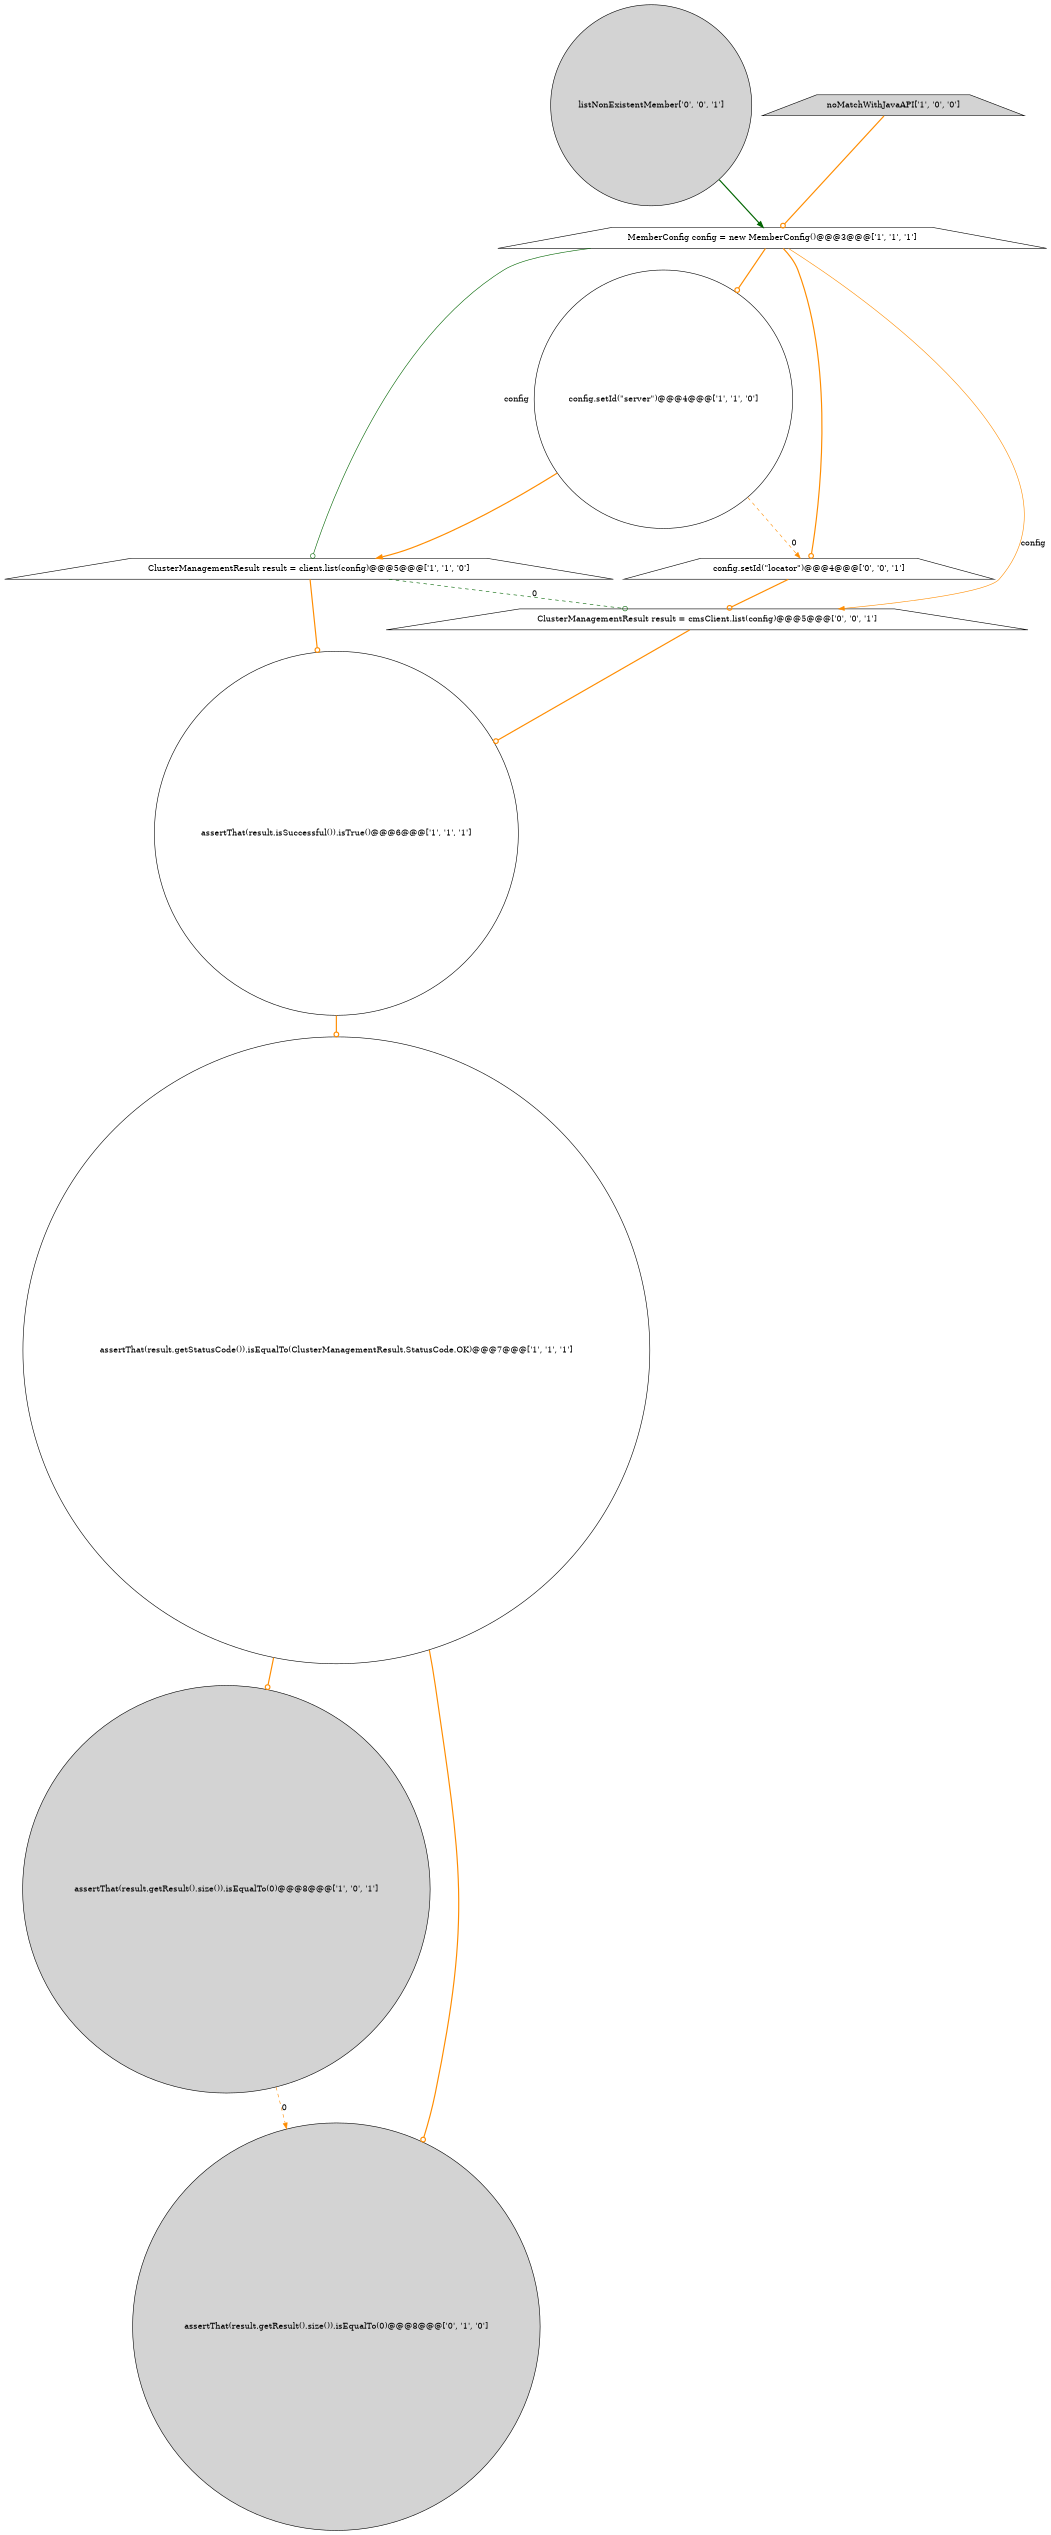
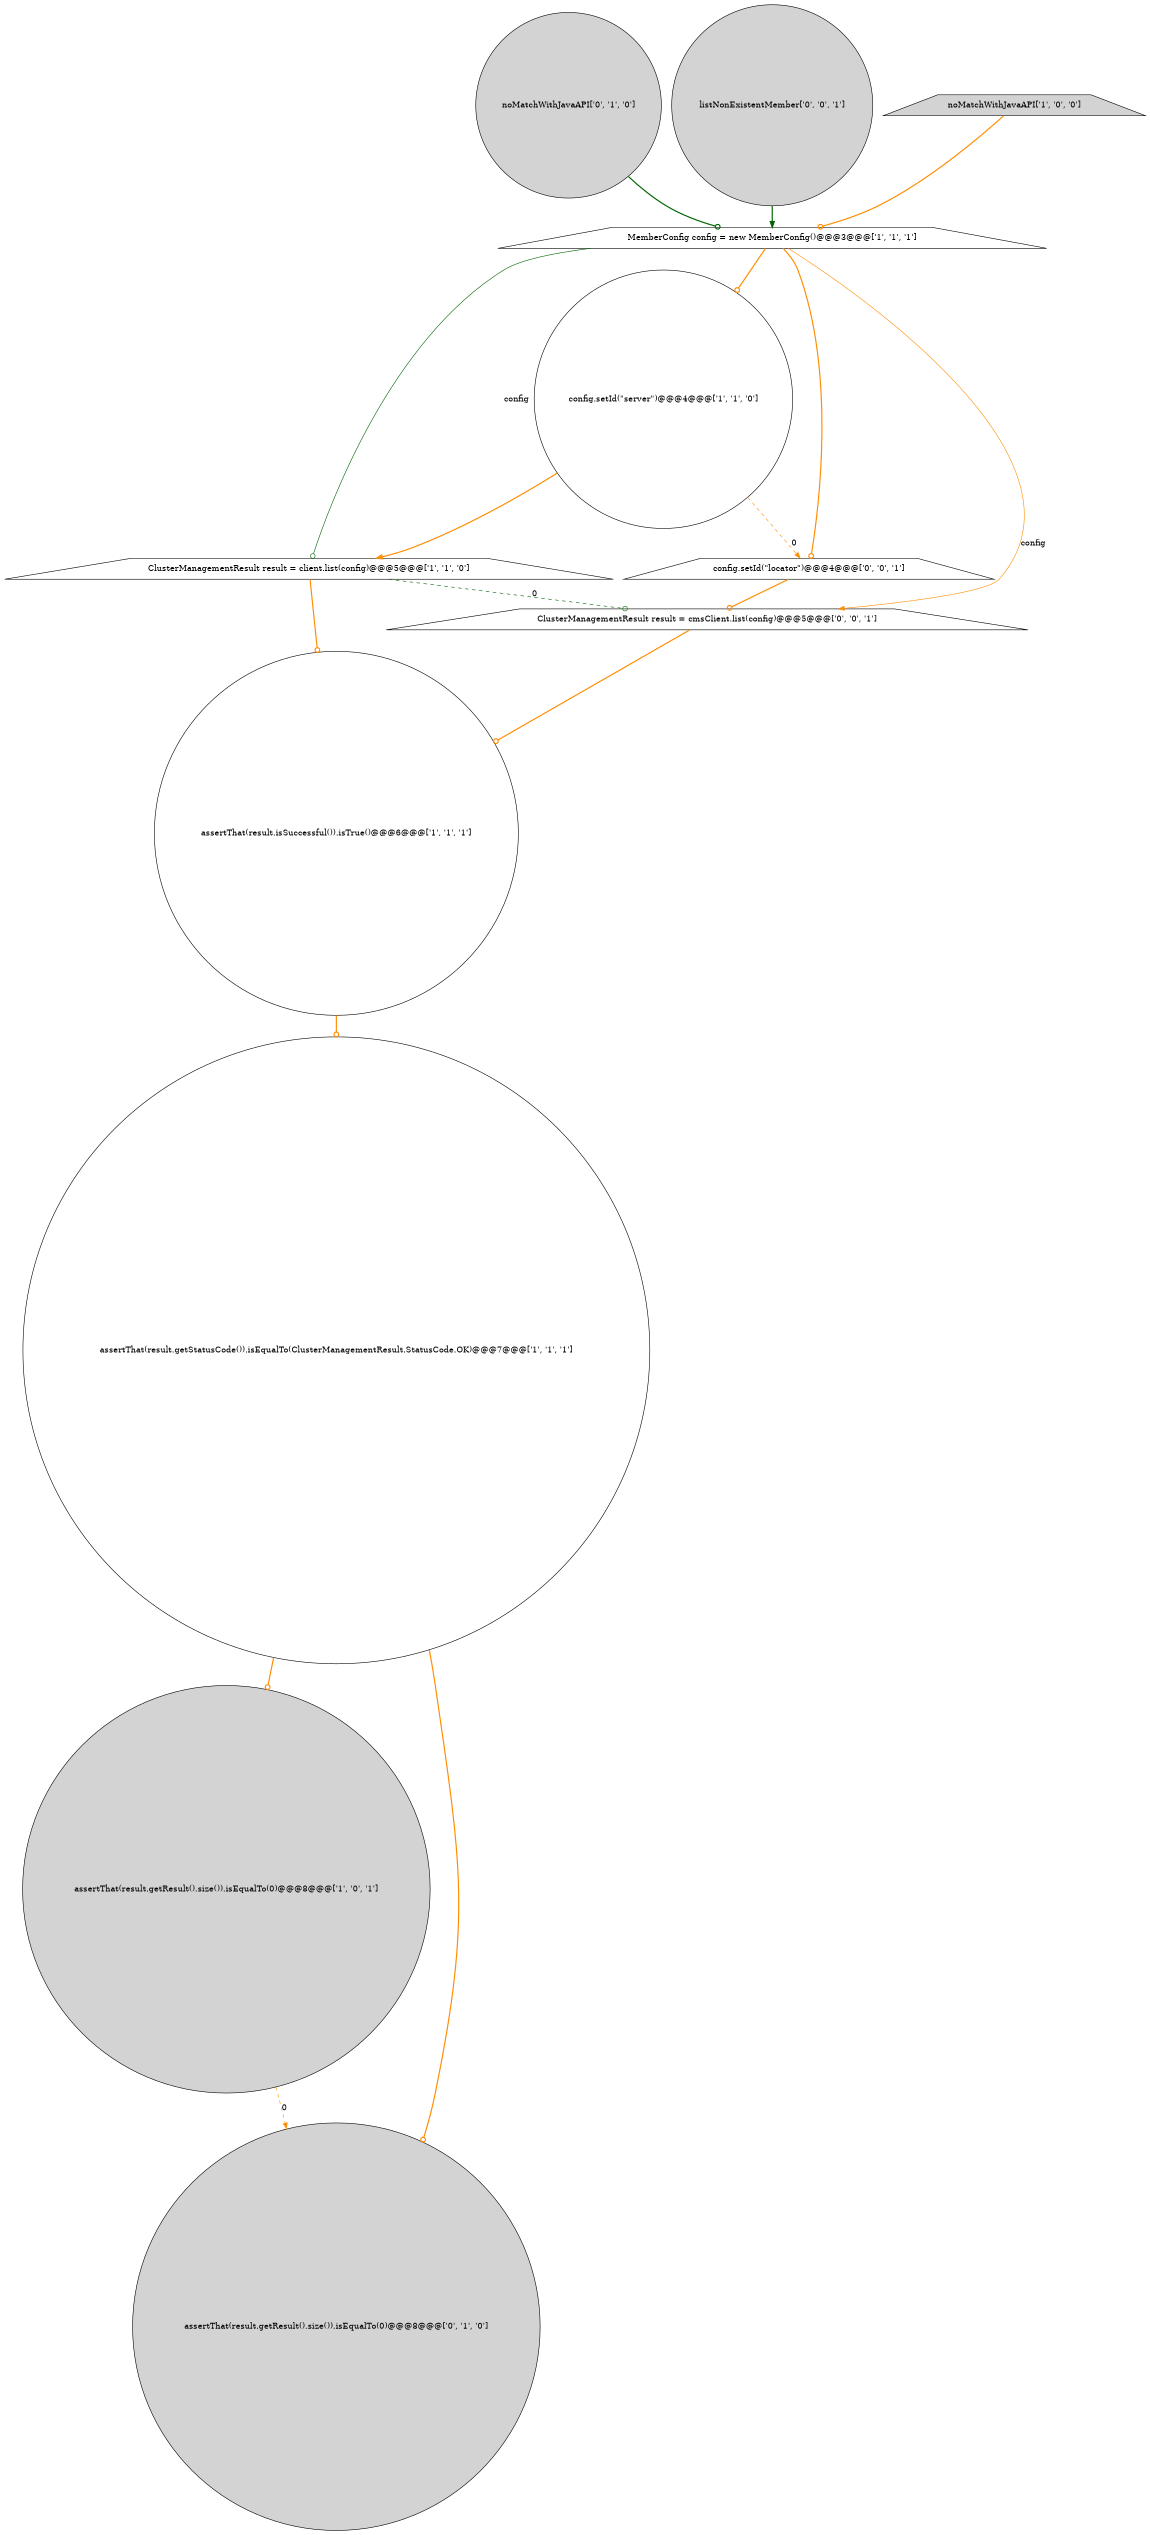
  digraph {
    node [fillcolor=white shape=circle style=filled]
    edge [style=bold color=darkorange arrowhead=odot]
    n1 [label="config.setId(\"server\")@@@4@@@['1', '1', '0']"]
    n2 [label="ClusterManagementResult result = client.list(config)@@@5@@@['1', '1', '0']" shape=trapezium]
    n3 [label="config.setId(\"locator\")@@@4@@@['0', '0', '1']" shape=trapezium]
+   n4 [fillcolor=lightgray label="noMatchWithJavaAPI['0', '1', '0']"]
    n5 [label="MemberConfig config = new MemberConfig()@@@3@@@['1', '1', '1']" shape=trapezium]
    n6 [label="ClusterManagementResult result = cmsClient.list(config)@@@5@@@['0', '0', '1']" shape=trapezium]
    n7 [label="assertThat(result.isSuccessful()).isTrue()@@@6@@@['1', '1', '1']"]
    n8 [fillcolor=lightgray label="listNonExistentMember['0', '0', '1']"]
    n9 [fillcolor=lightgray label="assertThat(result.getResult().size()).isEqualTo(0)@@@8@@@['1', '0', '1']"]
    n10 [fillcolor=lightgray label="assertThat(result.getResult().size()).isEqualTo(0)@@@8@@@['0', '1', '0']"]
    n11 [label="assertThat(result.getStatusCode()).isEqualTo(ClusterManagementResult.StatusCode.OK)@@@7@@@['1', '1', '1']"]
    n12 [fillcolor=lightgray label="noMatchWithJavaAPI['1', '0', '0']" shape=trapezium]
    n1 -> n2 [arrowhead=normal]
    n1 -> n3 [label=0 style=dashed arrowhead=normal]
    n2 -> n6 [label=0 style=dashed color=darkgreen]
    n2 -> n7
    n3 -> n6
+   n4 -> n5 [color=darkgreen]
    n5 -> n1
    n5 -> n2 [label=config style=solid color=darkgreen]
    n5 -> n3
    n5 -> n6 [label=config style=solid arrowhead=normal]
    n6 -> n7
    n7 -> n11
    n8 -> n5 [color=darkgreen arrowhead=normal]
    n9 -> n10 [label=0 style=dashed arrowhead=normal]
    n11 -> n9
    n11 -> n10
    n12 -> n5
  }
